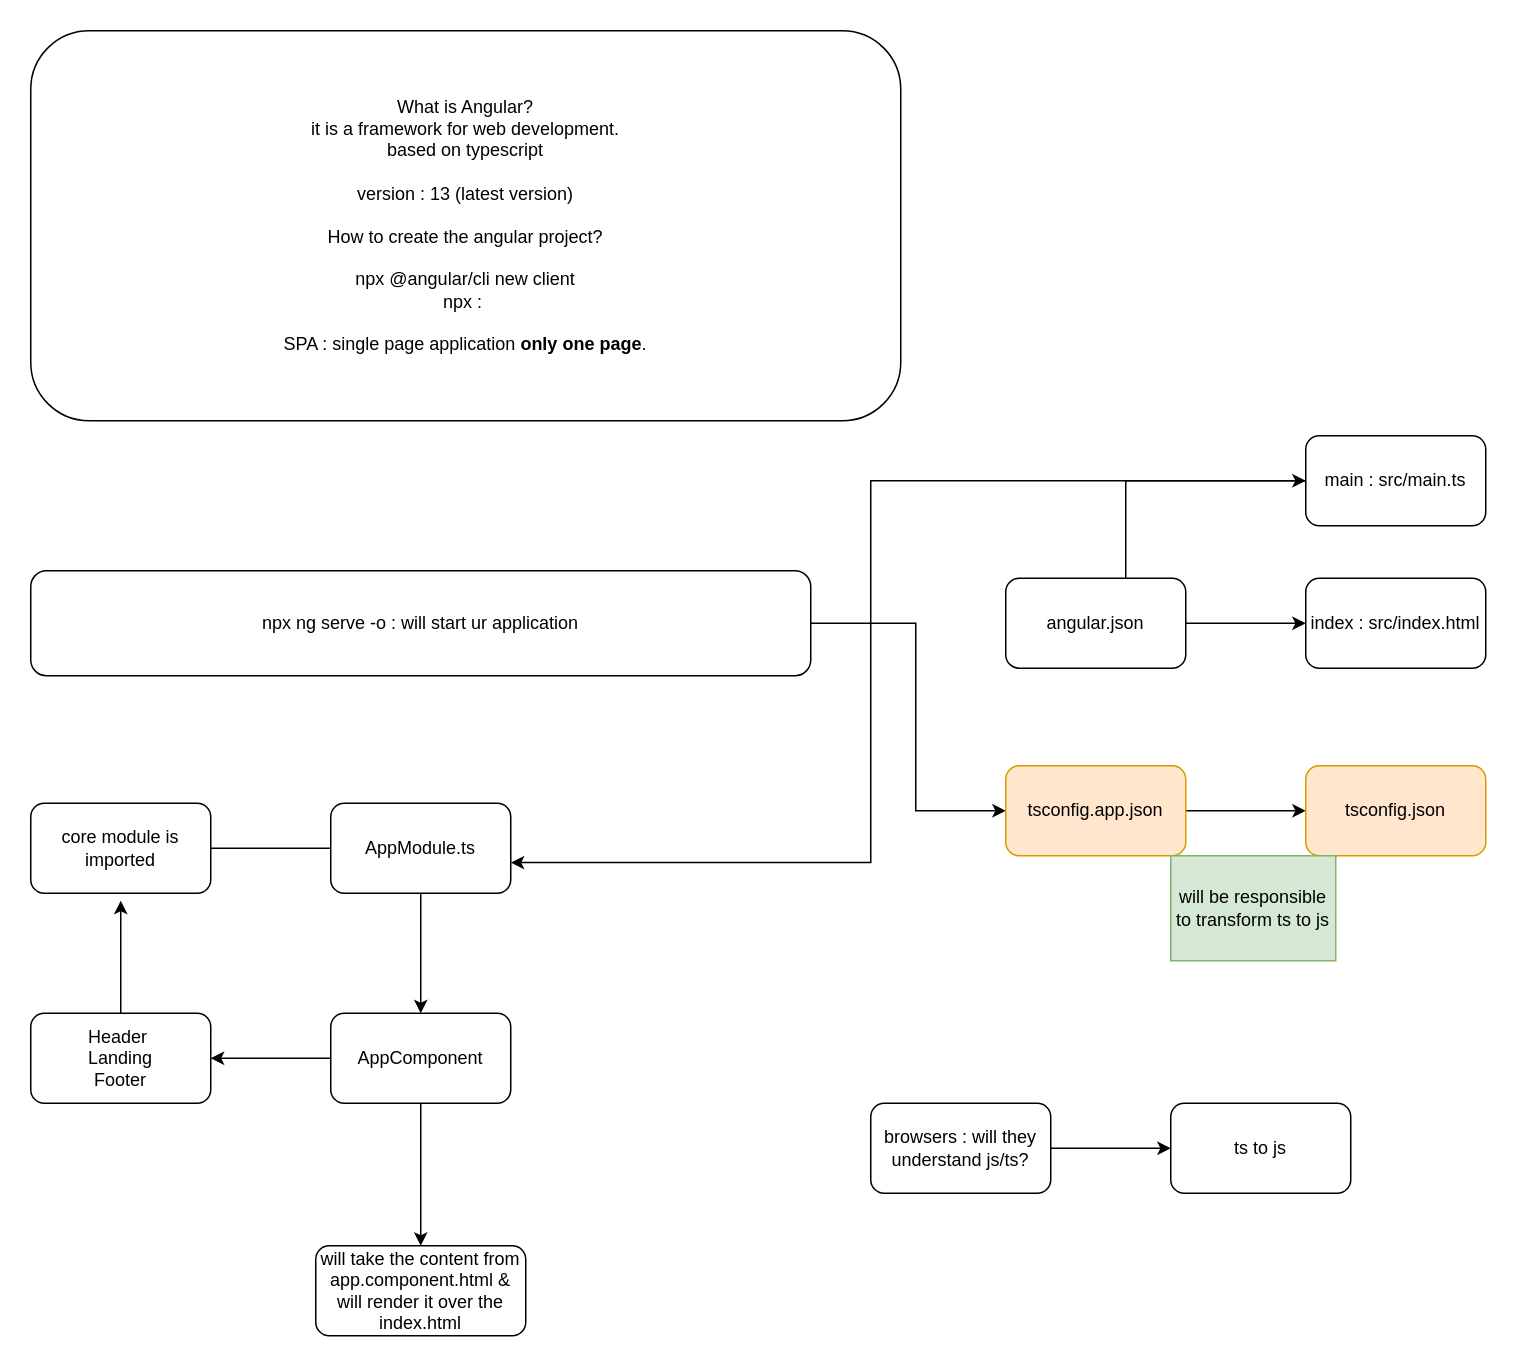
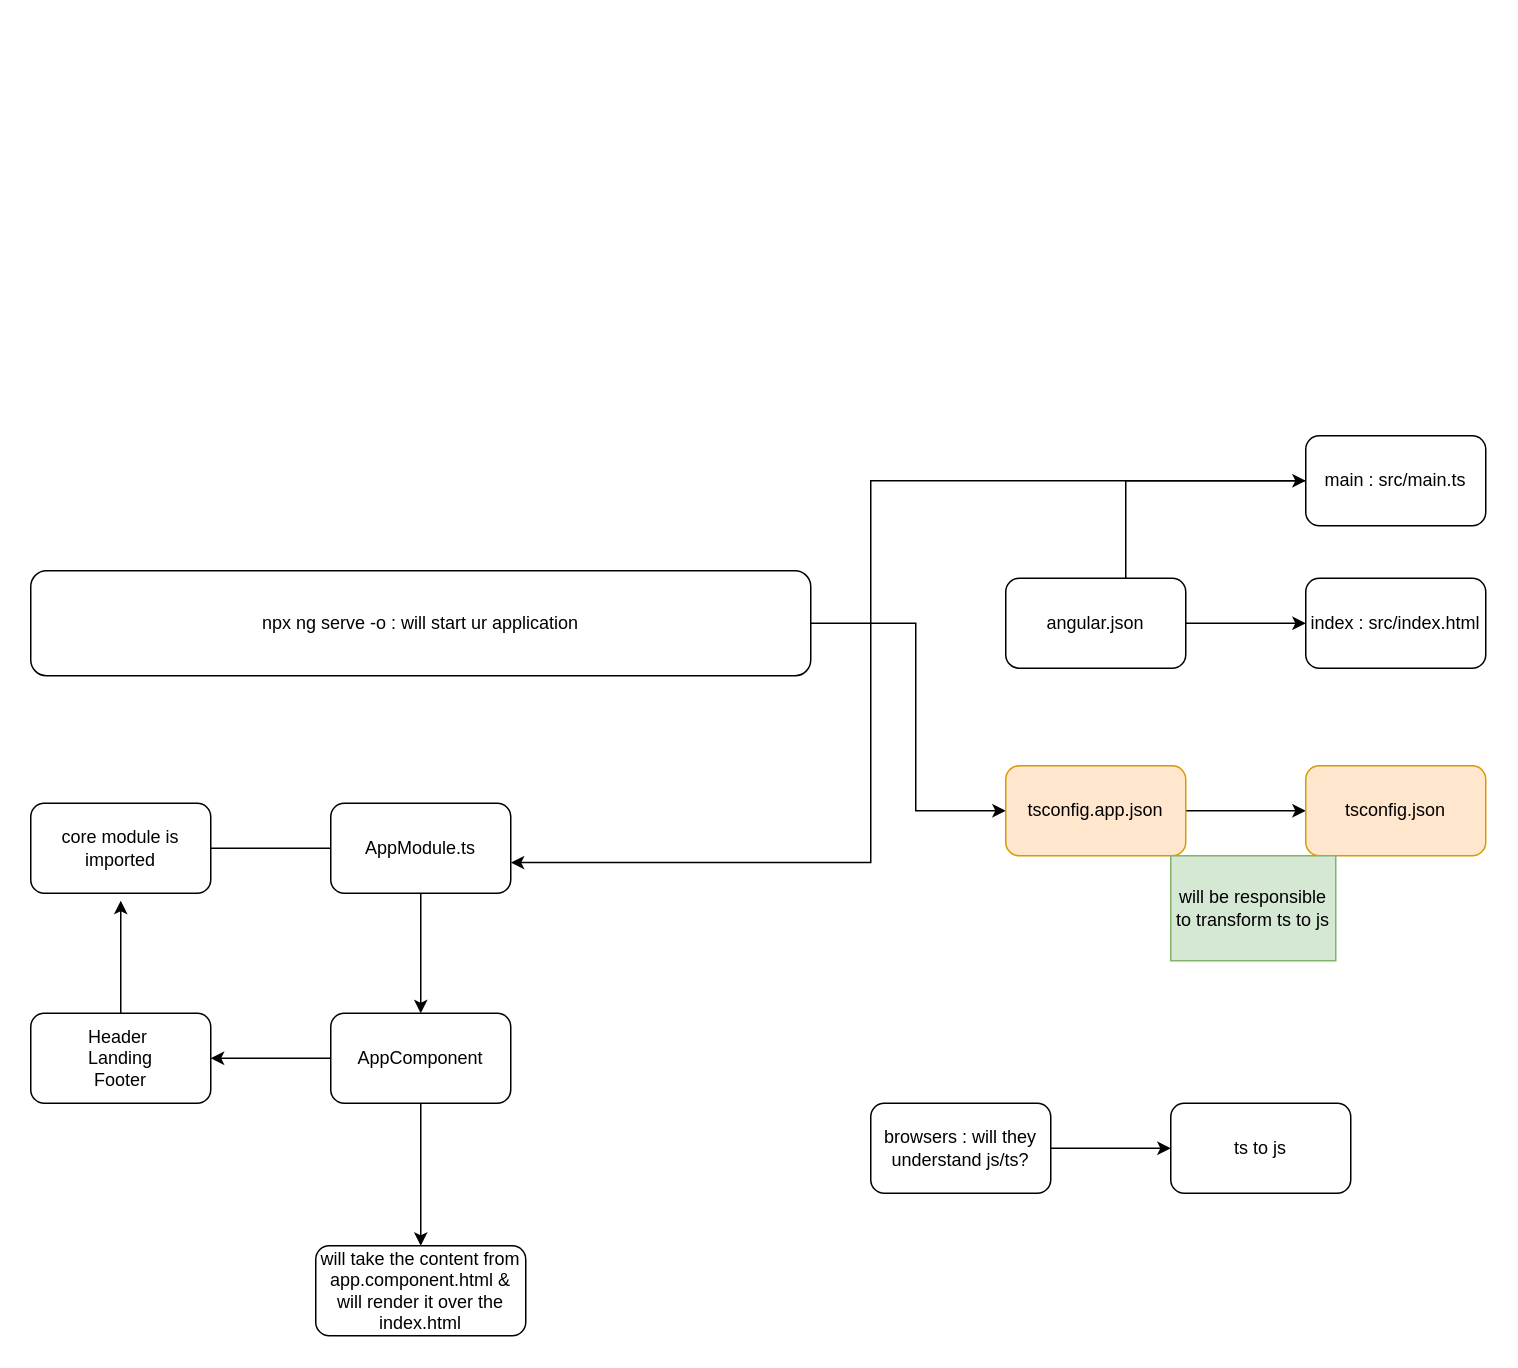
  <mxCell id="0" />
  <mxCell id="1" parent="0" />
- <mxCell id="2" value="What is Angular?&lt;br&gt;it is a framework for web development.&lt;br&gt;based on typescript&lt;br&gt;&lt;br&gt;version : 13 (latest version)&lt;br&gt;&lt;br&gt;How to create the angular project?&lt;br&gt;&lt;br&gt;npx @angular/cli new client&lt;br&gt;npx :&amp;nbsp;&lt;br&gt;&lt;br&gt;SPA : single page application &lt;b&gt;only one page&lt;/b&gt;." style="rounded=1;whiteSpace=wrap;html=1;" vertex="1" parent="1"><mxGeometry x="20" y="20" width="580" height="260" as="geometry" /></mxCell>
  <mxCell id="3" value="" style="edgeStyle=orthogonalEdgeStyle;rounded=0;orthogonalLoop=1;jettySize=auto;html=1;" edge="1" parent="1" source="4" target="9"><mxGeometry relative="1" as="geometry"><Array as="points"><mxPoint x="610" y="415" /><mxPoint x="610" y="540" /></Array></mxGeometry></mxCell>
  <mxCell id="4" value="npx ng serve -o : will start ur application" style="rounded=1;whiteSpace=wrap;html=1;" vertex="1" parent="1"><mxGeometry x="20" y="380" width="520" height="70" as="geometry" /></mxCell>
  <mxCell id="5" value="" style="edgeStyle=orthogonalEdgeStyle;rounded=0;orthogonalLoop=1;jettySize=auto;html=1;" edge="1" parent="1" source="7" target="15"><mxGeometry relative="1" as="geometry" /></mxCell>
  <mxCell id="6" value="" style="edgeStyle=orthogonalEdgeStyle;rounded=0;orthogonalLoop=1;jettySize=auto;html=1;" edge="1" parent="1" source="7" target="17"><mxGeometry relative="1" as="geometry"><Array as="points"><mxPoint x="750" y="320" /></Array></mxGeometry></mxCell>
  <mxCell id="7" value="angular.json" style="whiteSpace=wrap;html=1;rounded=1;" vertex="1" parent="1"><mxGeometry x="670" y="385" width="120" height="60" as="geometry" /></mxCell>
  <mxCell id="8" value="" style="edgeStyle=orthogonalEdgeStyle;rounded=0;orthogonalLoop=1;jettySize=auto;html=1;" edge="1" parent="1" source="9" target="10"><mxGeometry relative="1" as="geometry" /></mxCell>
  <mxCell id="9" value="tsconfig.app.json" style="whiteSpace=wrap;html=1;rounded=1;fillColor=#ffe6cc;strokeColor=#d79b00;" vertex="1" parent="1"><mxGeometry x="670" y="510" width="120" height="60" as="geometry" /></mxCell>
  <mxCell id="10" value="tsconfig.json" style="whiteSpace=wrap;html=1;rounded=1;fillColor=#ffe6cc;strokeColor=#d79b00;" vertex="1" parent="1"><mxGeometry x="870" y="510" width="120" height="60" as="geometry" /></mxCell>
  <mxCell id="11" value="" style="edgeStyle=orthogonalEdgeStyle;rounded=0;orthogonalLoop=1;jettySize=auto;html=1;" edge="1" parent="1" source="12" target="13"><mxGeometry relative="1" as="geometry" /></mxCell>
  <mxCell id="12" value="browsers : will they understand js/ts?" style="rounded=1;whiteSpace=wrap;html=1;" vertex="1" parent="1"><mxGeometry x="580" y="735" width="120" height="60" as="geometry" /></mxCell>
  <mxCell id="13" value="ts to js" style="whiteSpace=wrap;html=1;rounded=1;" vertex="1" parent="1"><mxGeometry x="780" y="735" width="120" height="60" as="geometry" /></mxCell>
  <mxCell id="14" value="will be responsible to transform ts to js" style="text;html=1;strokeColor=#82b366;fillColor=#d5e8d4;align=center;verticalAlign=middle;whiteSpace=wrap;rounded=0;" vertex="1" parent="1"><mxGeometry x="780" y="570" width="110" height="70" as="geometry" /></mxCell>
  <mxCell id="15" value="index : src/index.html" style="whiteSpace=wrap;html=1;rounded=1;" vertex="1" parent="1"><mxGeometry x="870" y="385" width="120" height="60" as="geometry" /></mxCell>
  <mxCell id="16" style="edgeStyle=orthogonalEdgeStyle;rounded=0;orthogonalLoop=1;jettySize=auto;html=1;entryX=1;entryY=0.659;entryDx=0;entryDy=0;entryPerimeter=0;fontSize=17;" edge="1" parent="1" source="17" target="20"><mxGeometry relative="1" as="geometry"><Array as="points"><mxPoint x="580" y="320" /><mxPoint x="580" y="574" /></Array></mxGeometry></mxCell>
  <mxCell id="17" value="main : src/main.ts" style="whiteSpace=wrap;html=1;rounded=1;" vertex="1" parent="1"><mxGeometry x="870" y="290" width="120" height="60" as="geometry" /></mxCell>
  <mxCell id="18" value="" style="edgeStyle=orthogonalEdgeStyle;rounded=0;orthogonalLoop=1;jettySize=auto;html=1;" edge="1" parent="1" source="20" target="23"><mxGeometry relative="1" as="geometry" /></mxCell>
  <mxCell id="19" value="" style="edgeStyle=orthogonalEdgeStyle;rounded=0;orthogonalLoop=1;jettySize=auto;html=1;fontSize=17;endArrow=none;" edge="1" parent="1" source="20" target="25"><mxGeometry relative="1" as="geometry" /></mxCell>
  <mxCell id="20" value="AppModule.ts" style="whiteSpace=wrap;html=1;rounded=1;" vertex="1" parent="1"><mxGeometry x="220" y="535" width="120" height="60" as="geometry" /></mxCell>
  <mxCell id="21" value="" style="edgeStyle=orthogonalEdgeStyle;rounded=0;orthogonalLoop=1;jettySize=auto;html=1;" edge="1" parent="1" source="23" target="24"><mxGeometry relative="1" as="geometry" /></mxCell>
  <mxCell id="22" value="" style="edgeStyle=orthogonalEdgeStyle;rounded=0;orthogonalLoop=1;jettySize=auto;html=1;fontSize=17;" edge="1" parent="1" source="23" target="27"><mxGeometry relative="1" as="geometry" /></mxCell>
  <mxCell id="23" value="AppComponent" style="whiteSpace=wrap;html=1;rounded=1;" vertex="1" parent="1"><mxGeometry x="220" y="675" width="120" height="60" as="geometry" /></mxCell>
  <mxCell id="24" value="will take the content from app.component.html &amp;amp; will render it over the index.html" style="whiteSpace=wrap;html=1;rounded=1;" vertex="1" parent="1"><mxGeometry x="210" y="830" width="140" height="60" as="geometry" /></mxCell>
  <mxCell id="25" value="core module is imported" style="whiteSpace=wrap;html=1;rounded=1;" vertex="1" parent="1"><mxGeometry x="20" y="535" width="120" height="60" as="geometry" /></mxCell>
  <mxCell id="26" style="edgeStyle=orthogonalEdgeStyle;rounded=0;orthogonalLoop=1;jettySize=auto;html=1;fontSize=17;" edge="1" parent="1" source="27"><mxGeometry relative="1" as="geometry"><mxPoint x="80" y="600" as="targetPoint" /></mxGeometry></mxCell>
  <mxCell id="27" value="Header&amp;nbsp;&lt;br&gt;Landing&lt;br&gt;Footer" style="whiteSpace=wrap;html=1;rounded=1;" vertex="1" parent="1"><mxGeometry x="20" y="675" width="120" height="60" as="geometry" /></mxCell>
